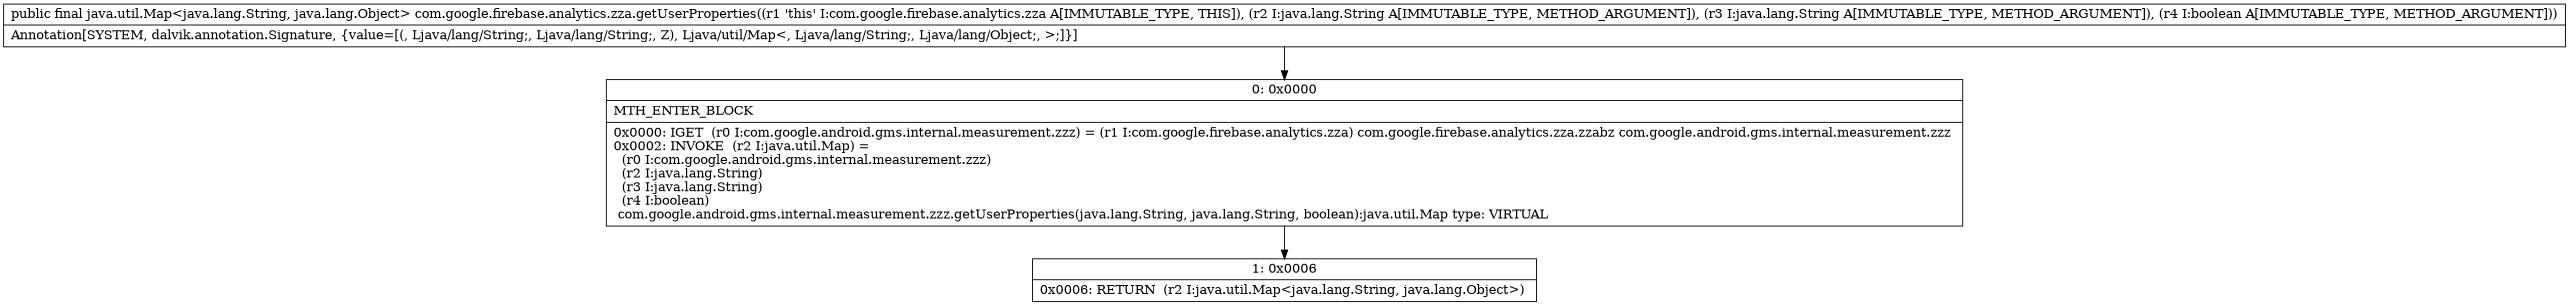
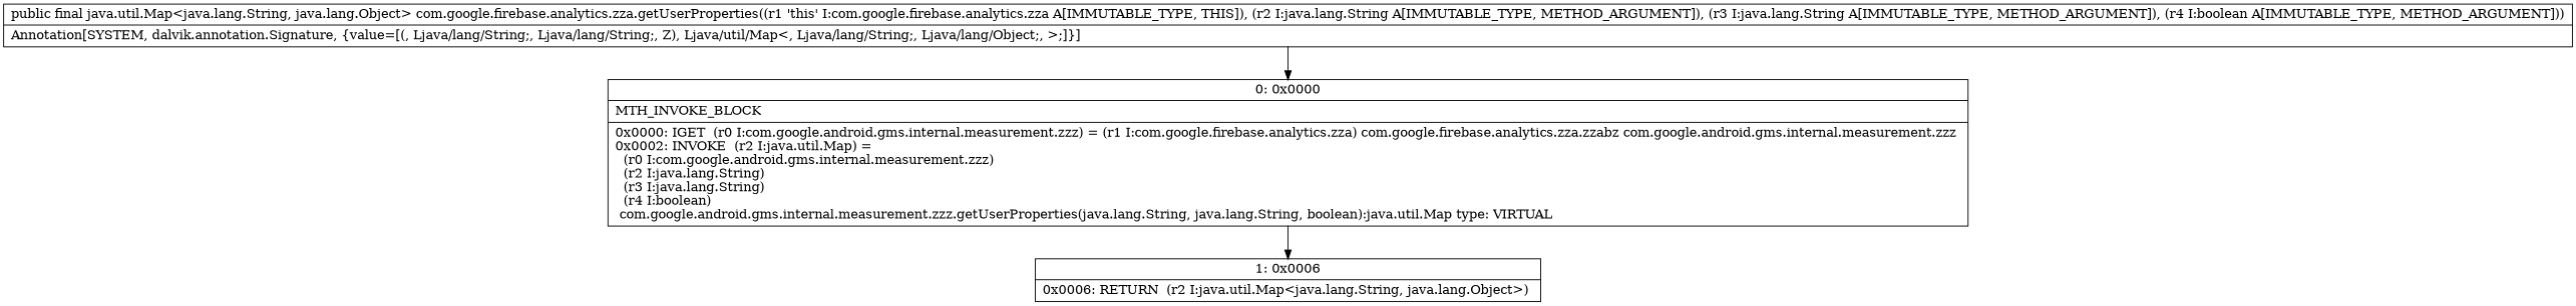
  digraph {
    node [shape=record]
-   n1 [label="{0\:\ 0x0000|MTH_ENTER_BLOCK\l|0x0000: IGET  (r0 I:com.google.android.gms.internal.measurement.zzz) = (r1 I:com.google.firebase.analytics.zza) com.google.firebase.analytics.zza.zzabz com.google.android.gms.internal.measurement.zzz \l0x0002: INVOKE  (r2 I:java.util.Map) = \l  (r0 I:com.google.android.gms.internal.measurement.zzz)\l  (r2 I:java.lang.String)\l  (r3 I:java.lang.String)\l  (r4 I:boolean)\l com.google.android.gms.internal.measurement.zzz.getUserProperties(java.lang.String, java.lang.String, boolean):java.util.Map type: VIRTUAL \l}"]
+   n1 [label="{0\:\ 0x0000|MTH_INVOKE_BLOCK\l|0x0000: IGET  (r0 I:com.google.android.gms.internal.measurement.zzz) = (r1 I:com.google.firebase.analytics.zza) com.google.firebase.analytics.zza.zzabz com.google.android.gms.internal.measurement.zzz \l0x0002: INVOKE  (r2 I:java.util.Map) = \l  (r0 I:com.google.android.gms.internal.measurement.zzz)\l  (r2 I:java.lang.String)\l  (r3 I:java.lang.String)\l  (r4 I:boolean)\l com.google.android.gms.internal.measurement.zzz.getUserProperties(java.lang.String, java.lang.String, boolean):java.util.Map type: VIRTUAL \l}"]
    n2 [label="{1\:\ 0x0006|0x0006: RETURN  (r2 I:java.util.Map\<java.lang.String, java.lang.Object\>) \l}"]
    n3 [label="{public final java.util.Map\<java.lang.String, java.lang.Object\> com.google.firebase.analytics.zza.getUserProperties((r1 'this' I:com.google.firebase.analytics.zza A[IMMUTABLE_TYPE, THIS]), (r2 I:java.lang.String A[IMMUTABLE_TYPE, METHOD_ARGUMENT]), (r3 I:java.lang.String A[IMMUTABLE_TYPE, METHOD_ARGUMENT]), (r4 I:boolean A[IMMUTABLE_TYPE, METHOD_ARGUMENT]))  | Annotation[SYSTEM, dalvik.annotation.Signature, \{value=[(, Ljava\/lang\/String;, Ljava\/lang\/String;, Z), Ljava\/util\/Map\<, Ljava\/lang\/String;, Ljava\/lang\/Object;, \>;]\}]\l}"]
    n1 -> n2
    n3 -> n1
  }
